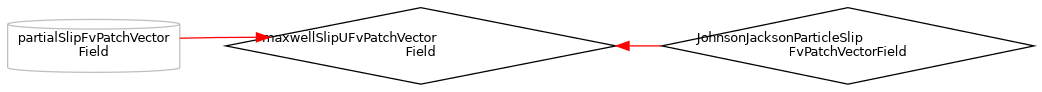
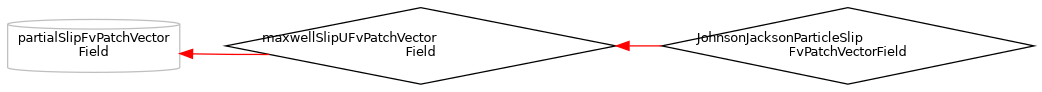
  digraph {
    rankdir=LR
    node [color=black fontname=Helvetica fontsize=10 shape=diamond]
    edge [color=red dir=back fontname=Helvetica fontsize=10 labelfontname=Helvetica labelfontsize=10 style=solid]
    n1 [color=grey75 height=0.2 label="partialSlipFvPatchVector\lField" shape=cylinder width=0.4]
    n2 [height=0.2 label="maxwellSlipUFvPatchVector\lField" width=0.4]
    n3 [height=0.2 label="JohnsonJacksonParticleSlip\lFvPatchVectorField" width=0.4]
-   n2 -> n1
+   n1 -> n2
    n2 -> n3
  }
